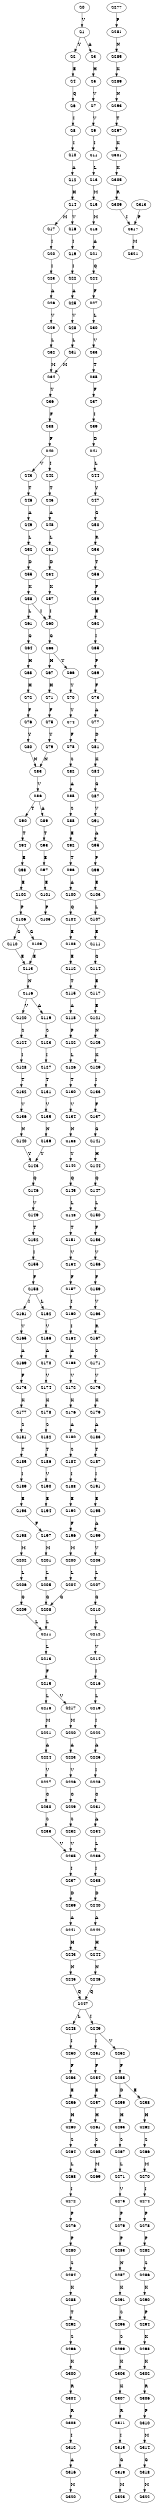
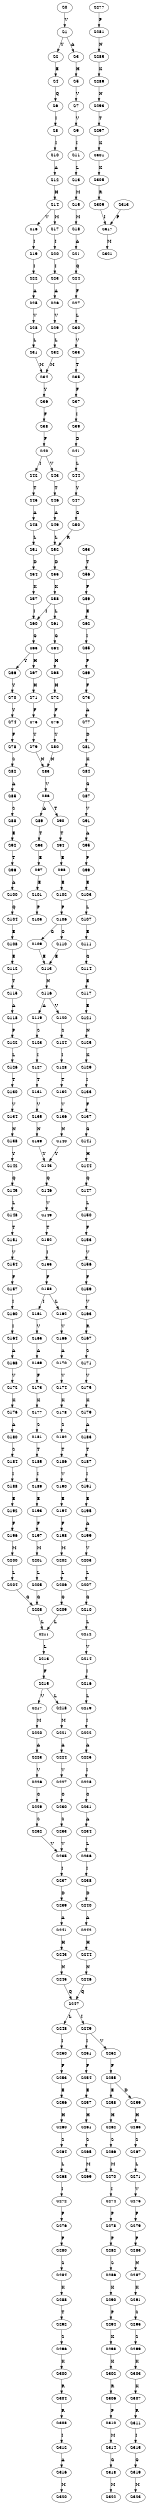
  strict digraph {
    S0
    S1
    S2
    S3
    S4
    S5
    S6
    S7
    S8
    S9
    S10
    S11
    S12
    S13
    S14
    S15
    S16
    S17
    S18
    S19
    S20
    S21
    S22
    S23
    S24
    S25
    S26
    S27
    S28
    S29
    S30
    S31
    S32
    S33
    S34
    S35
    S36
    S37
    S38
    S39
    S40
    S41
    S42
    S43
    S44
    S45
    S46
    S47
    S48
    S49
    S50
    S51
    S52
    S53
    S54
    S55
    S56
    S57
    S58
    S59
    S60
    S61
    S62
    S63
    S64
    S65
    S66
    S67
    S68
    S69
    S70
    S71
    S72
    S73
    S74
    S75
    S76
    S77
    S78
    S79
    S80
    S81
    S82
    S83
    S84
    S85
    S86
    S87
    S88
    S89
    S90
    S91
    S92
    S93
    S94
    S95
    S96
    S97
    S98
    S99
    S100
    S101
    S102
    S103
    S104
    S105
    S106
    S107
    S108
    S109
    S110
    S111
    S112
    S113
    S114
    S115
    S116
    S117
    S118
    S119
    S120
    S121
    S122
    S123
    S124
    S125
    S126
    S127
    S128
    S129
    S130
    S131
    S132
    S133
    S134
    S135
    S136
    S137
    S138
    S139
    S140
    S141
    S142
    S143
    S144
    S145
    S146
    S147
    S148
    S149
    S150
    S151
    S152
    S153
    S154
    S155
    S156
    S157
    S158
    S159
    S160
    S161
    S162
    S163
    S164
    S165
    S166
    S167
    S168
    S169
    S170
    S171
    S172
    S173
    S174
    S175
    S176
    S177
    S178
    S179
    S180
    S181
    S182
    S183
    S184
    S185
    S186
    S187
    S188
    S189
    S190
    S191
    S192
    S193
    S194
    S195
    S196
    S197
    S198
    S199
    S200
    S201
    S202
    S203
    S204
    S205
    S206
    S207
    S208
    S209
    S210
    S211
    S212
    S213
    S214
    S215
    S216
    S217
    S218
    S219
    S220
    S221
    S222
    S223
    S224
    S225
    S226
    S227
    S228
    S229
    S230
    S231
    S232
    S233
    S234
    S235
    S236
    S237
    S238
    S239
    S240
    S241
    S242
    S243
    S244
    S245
    S246
    S247
    S248
    S249
    S250
    S251
    S252
    S253
    S254
    S255
    S256
    S257
    S258
    S259
    S260
    S261
    S262
    S263
    S264
    S265
    S266
    S267
    S268
    S269
    S270
    S271
    S272
    S274
    S275
    S276
    S278
    S279
    S280
    S277
    S281
    S282
    S283
    S284
    S285
    S286
    S287
    S288
    S289
    S290
    S291
    S292
    S293
    S294
    S295
    S296
    S297
    S298
    S299
    S300
    S301
    S302
    S303
    S304
    S305
    S306
    S307
    S308
    S309
    S310
    S311
    S312
    S317
    S314
    S315
    S316
    S313
    S318
    S319
    S320
    S321
    S322
    S323
    S0 -> S1 [label=V]
    S1 -> S2 [label=Y]
    S1 -> S3 [label=A]
    S2 -> S4 [label=E]
    S3 -> S5 [label=H]
    S4 -> S6 [label=Q]
    S5 -> S7 [label=V]
    S6 -> S8 [label=I]
    S7 -> S9 [label=V]
    S8 -> S10 [label=I]
    S9 -> S11 [label=I]
    S10 -> S12 [label=A]
    S11 -> S13 [label=L]
    S12 -> S14 [label=H]
    S13 -> S15 [label=M]
    S14 -> S16 [label=V]
    S14 -> S17 [label=M]
    S15 -> S18 [label=M]
    S16 -> S19 [label=I]
    S17 -> S20 [label=I]
    S18 -> S21 [label=A]
    S19 -> S22 [label=I]
    S20 -> S23 [label=I]
    S21 -> S24 [label=Q]
    S22 -> S25 [label=A]
    S23 -> S26 [label=A]
    S24 -> S27 [label=F]
    S25 -> S28 [label=V]
    S26 -> S29 [label=V]
    S27 -> S30 [label=L]
    S28 -> S31 [label=L]
    S29 -> S32 [label=L]
    S30 -> S33 [label=V]
    S31 -> S34 [label=M]
    S32 -> S34 [label=M]
    S33 -> S35 [label=T]
    S34 -> S36 [label=Y]
    S35 -> S37 [label=F]
    S36 -> S38 [label=F]
    S37 -> S39 [label=I]
    S38 -> S40 [label=F]
    S39 -> S41 [label=D]
    S40 -> S42 [label=I]
    S40 -> S43 [label=V]
    S41 -> S44 [label=L]
    S42 -> S45 [label=T]
    S43 -> S46 [label=T]
    S44 -> S47 [label=Y]
    S45 -> S48 [label=A]
    S46 -> S49 [label=A]
    S47 -> S50 [label=G]
    S48 -> S51 [label=L]
    S49 -> S52 [label=L]
-   S50 -> S53 [label=R]
+   S50 -> S52 [label=R]
    S51 -> S54 [label=D]
    S52 -> S55 [label=D]
    S53 -> S56 [label=T]
    S54 -> S57 [label=K]
    S55 -> S58 [label=K]
    S56 -> S59 [label=F]
    S57 -> S60 [label=I]
    S58 -> S60 [label=I]
    S58 -> S61 [label=L]
    S59 -> S62 [label=E]
    S60 -> S63 [label=G]
    S61 -> S64 [label=G]
    S62 -> S65 [label=I]
    S63 -> S66 [label=Y]
    S63 -> S67 [label=H]
    S64 -> S68 [label=H]
    S65 -> S69 [label=P]
    S66 -> S70 [label=Y]
    S67 -> S71 [label=H]
    S68 -> S72 [label=H]
    S69 -> S73 [label=F]
    S70 -> S74 [label=Y]
    S71 -> S75 [label=F]
    S72 -> S76 [label=F]
    S73 -> S77 [label=A]
    S74 -> S78 [label=F]
    S75 -> S79 [label=Y]
    S76 -> S80 [label=Y]
    S77 -> S81 [label=D]
    S78 -> S82 [label=S]
    S79 -> S83 [label=N]
    S80 -> S83 [label=N]
    S81 -> S84 [label=K]
    S82 -> S85 [label=A]
    S83 -> S86 [label=V]
    S84 -> S87 [label=G]
    S85 -> S88 [label=S]
    S86 -> S89 [label=A]
    S86 -> S90 [label=T]
    S87 -> S91 [label=V]
    S88 -> S92 [label=E]
    S89 -> S93 [label=T]
    S90 -> S94 [label=T]
    S91 -> S95 [label=A]
    S92 -> S96 [label=T]
    S93 -> S97 [label=E]
    S94 -> S98 [label=E]
    S95 -> S99 [label=P]
    S96 -> S100 [label=A]
    S97 -> S101 [label=E]
    S98 -> S102 [label=E]
    S99 -> S103 [label=E]
    S100 -> S104 [label=Q]
    S101 -> S105 [label=P]
    S102 -> S106 [label=P]
    S103 -> S107 [label=L]
    S104 -> S108 [label=E]
    S106 -> S109 [label=G]
    S106 -> S110 [label=G]
    S107 -> S111 [label=E]
    S108 -> S112 [label=E]
    S109 -> S113 [label=E]
    S110 -> S113 [label=E]
    S111 -> S114 [label=G]
    S112 -> S115 [label=T]
    S113 -> S116 [label=N]
    S114 -> S117 [label=E]
    S115 -> S118 [label=A]
    S116 -> S119 [label=A]
    S116 -> S120 [label=V]
    S117 -> S121 [label=E]
    S118 -> S122 [label=P]
    S119 -> S123 [label=S]
    S120 -> S124 [label=S]
    S121 -> S125 [label=N]
    S122 -> S126 [label=L]
    S123 -> S127 [label=I]
    S124 -> S128 [label=I]
    S125 -> S129 [label=K]
    S126 -> S130 [label=T]
    S127 -> S131 [label=T]
    S128 -> S132 [label=T]
    S129 -> S133 [label=I]
    S130 -> S134 [label=V]
    S131 -> S135 [label=V]
    S132 -> S136 [label=V]
    S133 -> S137 [label=F]
    S134 -> S138 [label=N]
    S135 -> S139 [label=N]
    S136 -> S140 [label=N]
    S137 -> S141 [label=G]
    S138 -> S142 [label=Y]
    S139 -> S143 [label=Y]
    S140 -> S143 [label=Y]
    S141 -> S144 [label=H]
    S142 -> S145 [label=Q]
    S143 -> S146 [label=Q]
    S144 -> S147 [label=Q]
    S145 -> S148 [label=L]
    S146 -> S149 [label=V]
    S147 -> S150 [label=L]
    S148 -> S151 [label=T]
    S149 -> S152 [label=T]
    S150 -> S153 [label=F]
    S151 -> S154 [label=V]
    S152 -> S155 [label=I]
    S153 -> S156 [label=V]
    S154 -> S157 [label=F]
    S155 -> S158 [label=F]
    S156 -> S159 [label=F]
    S157 -> S160 [label=I]
    S158 -> S161 [label=I]
    S158 -> S162 [label=L]
    S159 -> S163 [label=V]
    S160 -> S164 [label=I]
    S161 -> S165 [label=V]
    S162 -> S166 [label=V]
    S163 -> S167 [label=R]
    S164 -> S168 [label=A]
    S165 -> S169 [label=A]
    S166 -> S170 [label=A]
    S167 -> S171 [label=S]
    S168 -> S172 [label=V]
    S169 -> S173 [label=F]
    S170 -> S174 [label=V]
    S171 -> S175 [label=V]
    S172 -> S176 [label=K]
    S173 -> S177 [label=K]
    S174 -> S178 [label=K]
    S175 -> S179 [label=K]
    S176 -> S180 [label=A]
    S177 -> S181 [label=S]
    S178 -> S182 [label=S]
    S179 -> S183 [label=A]
    S180 -> S184 [label=S]
    S181 -> S185 [label=T]
    S182 -> S186 [label=T]
    S183 -> S187 [label=T]
    S184 -> S188 [label=I]
    S185 -> S189 [label=I]
    S186 -> S190 [label=V]
    S187 -> S191 [label=I]
    S188 -> S192 [label=E]
    S189 -> S193 [label=E]
    S190 -> S194 [label=E]
    S191 -> S195 [label=E]
    S192 -> S196 [label=F]
    S193 -> S197 [label=F]
+   S194 -> S198 [label=F]
    S195 -> S199 [label=A]
    S196 -> S200 [label=M]
    S197 -> S201 [label=M]
    S198 -> S202 [label=M]
    S199 -> S203 [label=V]
    S200 -> S204 [label=L]
    S201 -> S205 [label=L]
    S202 -> S206 [label=L]
    S203 -> S207 [label=L]
    S204 -> S208 [label=G]
    S205 -> S208 [label=G]
    S206 -> S209 [label=G]
    S207 -> S210 [label=G]
    S208 -> S211 [label=L]
    S209 -> S211 [label=L]
    S210 -> S212 [label=L]
    S211 -> S213 [label=L]
    S212 -> S214 [label=V]
    S213 -> S215 [label=F]
    S214 -> S216 [label=I]
    S215 -> S217 [label=V]
    S215 -> S218 [label=L]
    S216 -> S219 [label=L]
    S217 -> S220 [label=M]
    S218 -> S221 [label=M]
    S219 -> S222 [label=I]
    S220 -> S223 [label=A]
    S221 -> S224 [label=A]
    S222 -> S225 [label=A]
    S223 -> S226 [label=V]
    S224 -> S227 [label=V]
    S225 -> S228 [label=I]
    S226 -> S229 [label=C]
    S227 -> S230 [label=C]
    S228 -> S231 [label=C]
    S229 -> S232 [label=S]
    S230 -> S233 [label=S]
    S231 -> S234 [label=A]
    S232 -> S235 [label=V]
    S233 -> S235 [label=V]
    S234 -> S236 [label=L]
    S235 -> S237 [label=I]
    S236 -> S238 [label=I]
    S237 -> S239 [label=D]
    S238 -> S240 [label=D]
    S239 -> S241 [label=A]
    S240 -> S242 [label=A]
    S241 -> S243 [label=H]
    S242 -> S244 [label=H]
    S243 -> S245 [label=N]
    S244 -> S246 [label=N]
    S245 -> S247 [label=Q]
    S246 -> S247 [label=Q]
    S247 -> S248 [label=L]
    S247 -> S249 [label=I]
    S248 -> S250 [label=I]
    S249 -> S251 [label=I]
    S249 -> S252 [label=V]
    S250 -> S253 [label=F]
    S251 -> S254 [label=F]
    S252 -> S255 [label=F]
    S253 -> S256 [label=E]
    S254 -> S257 [label=E]
    S255 -> S258 [label=E]
    S255 -> S259 [label=D]
    S256 -> S260 [label=H]
    S257 -> S261 [label=H]
    S258 -> S262 [label=H]
    S259 -> S263 [label=H]
    S260 -> S264 [label=S]
    S261 -> S265 [label=S]
    S262 -> S266 [label=S]
    S263 -> S267 [label=S]
    S264 -> S268 [label=L]
    S265 -> S269 [label=M]
    S266 -> S270 [label=M]
    S267 -> S271 [label=L]
    S268 -> S272 [label=I]
    S270 -> S274 [label=I]
    S271 -> S275 [label=V]
    S272 -> S276 [label=P]
    S274 -> S278 [label=P]
    S275 -> S279 [label=P]
    S276 -> S280 [label=P]
    S278 -> S282 [label=P]
    S279 -> S283 [label=P]
    S280 -> S284 [label=S]
    S277 -> S281 [label=P]
    S281 -> S285 [label=N]
    S282 -> S286 [label=S]
    S283 -> S287 [label=N]
    S284 -> S288 [label=K]
    S285 -> S289 [label=K]
    S286 -> S290 [label=K]
    S287 -> S291 [label=K]
    S288 -> S292 [label=T]
    S289 -> S293 [label=N]
    S290 -> S294 [label=P]
    S291 -> S295 [label=S]
    S292 -> S296 [label=S]
    S293 -> S297 [label=T]
    S294 -> S298 [label=K]
    S295 -> S299 [label=S]
    S296 -> S300 [label=K]
    S297 -> S301 [label=K]
    S298 -> S302 [label=K]
    S299 -> S303 [label=K]
    S300 -> S304 [label=R]
    S301 -> S305 [label=K]
    S302 -> S306 [label=R]
    S303 -> S307 [label=K]
    S304 -> S308 [label=R]
    S305 -> S309 [label=R]
    S306 -> S310 [label=P]
    S307 -> S311 [label=R]
    S308 -> S312 [label=I]
    S309 -> S317 [label=I]
    S310 -> S314 [label=M]
    S311 -> S315 [label=I]
    S312 -> S316 [label=A]
    S317 -> S321 [label=M]
    S314 -> S318 [label=G]
    S315 -> S319 [label=G]
    S316 -> S320 [label=M]
    S313 -> S317 [label=P]
    S318 -> S322 [label=M]
    S319 -> S323 [label=M]
  }
